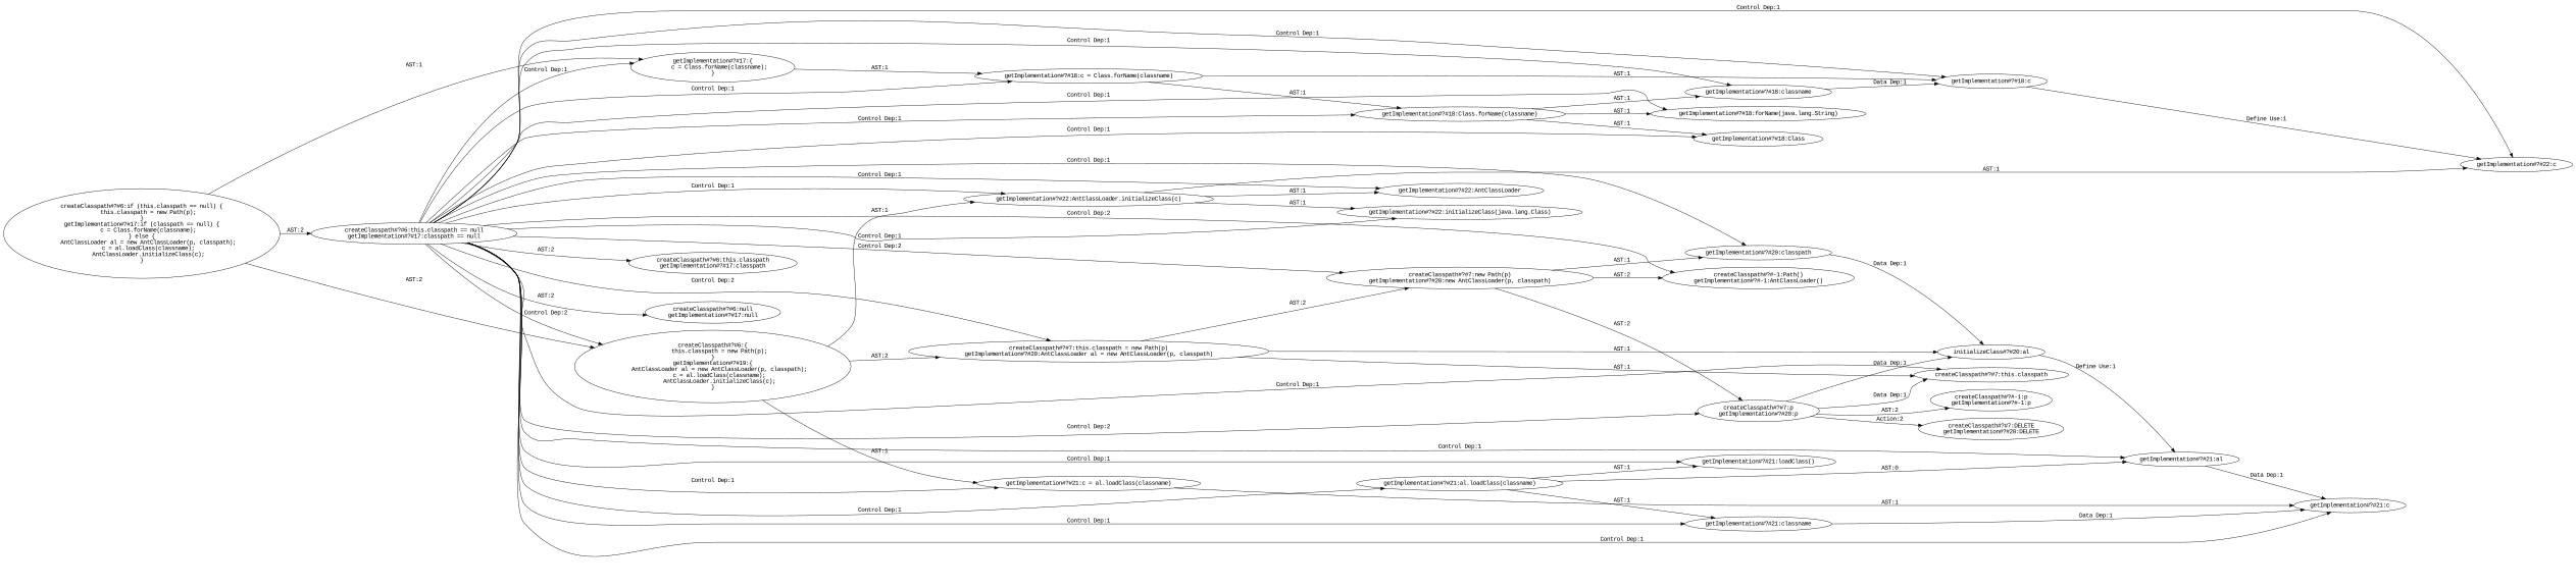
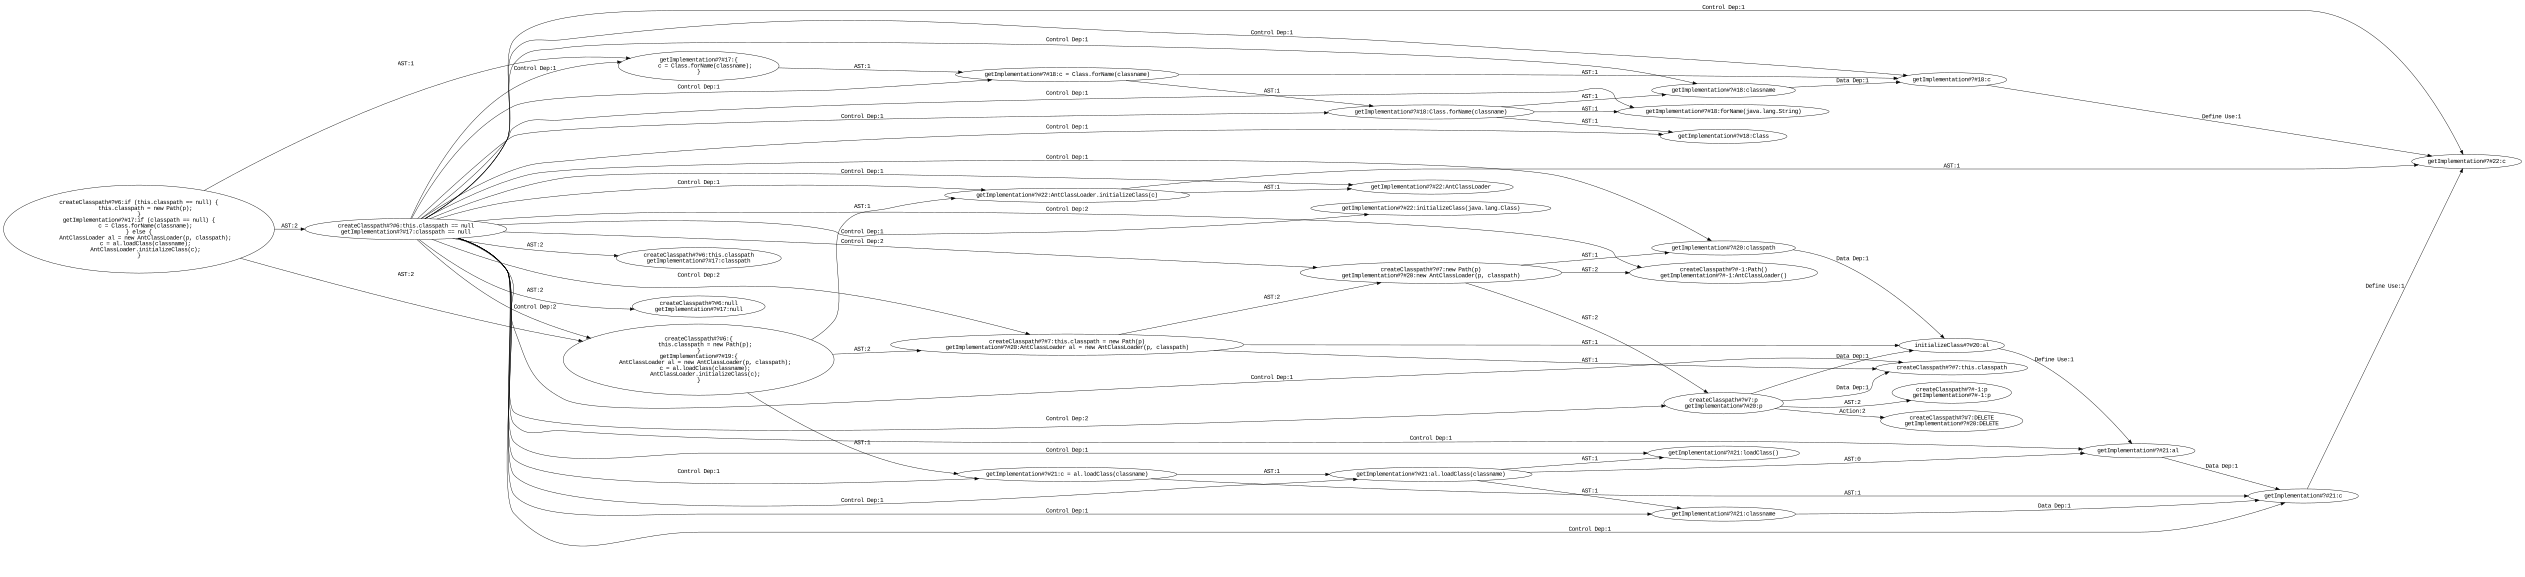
  digraph {
    fontname="Liberation Mono"
    rankdir=LR
    node [fontname="Liberation Mono" shape=ellipse]
    edge [fontname="Liberation Mono"]
    n1 [label="createClasspath#?#7:DELETE\ngetImplementation#?#20:DELETE"]
    n2 [label="createClasspath#?#7:p\ngetImplementation#?#20:p"]
    n3 [label="createClasspath#?#7:this.classpath"]
    n4 [label="createClasspath#?#-1:p\ngetImplementation#?#-1:p"]
    n5 [label="initializeClass#?#20:al"]
    n6 [label="getImplementation#?#21:al"]
    n7 [label="createClasspath#?#6:this.classpath == null\ngetImplementation#?#17:classpath == null"]
    n8 [label="createClasspath#?#6:this.classpath\ngetImplementation#?#17:classpath"]
    n9 [label="createClasspath#?#6:null\ngetImplementation#?#17:null"]
    n10 [label="createClasspath#?#6:\{\n    this.classpath = new Path(p);\n\}\ngetImplementation#?#19:\{\n    AntClassLoader al = new AntClassLoader(p, classpath);\n    c = al.loadClass(classname);\n    AntClassLoader.initializeClass(c);\n\}"]
    n11 [label="createClasspath#?#7:this.classpath = new Path(p)\ngetImplementation#?#20:AntClassLoader al = new AntClassLoader(p, classpath)"]
    n12 [label="createClasspath#?#7:new Path(p)\ngetImplementation#?#20:new AntClassLoader(p, classpath)"]
    n13 [label="createClasspath#?#-1:Path()\ngetImplementation#?#-1:AntClassLoader()"]
    n14 [label="getImplementation#?#17:\{\n    c = Class.forName(classname);\n\}"]
    n15 [label="getImplementation#?#18:c"]
    n16 [label="getImplementation#?#21:c = al.loadClass(classname)"]
    n17 [label="getImplementation#?#22:AntClassLoader.initializeClass(c)"]
    n18 [label="getImplementation#?#22:c"]
    n19 [label="getImplementation#?#22:AntClassLoader"]
    n20 [label="getImplementation#?#18:forName(java.lang.String)"]
    n21 [label="getImplementation#?#21:loadClass()"]
    n22 [label="getImplementation#?#21:c"]
    n23 [label="getImplementation#?#18:Class.forName(classname)"]
    n24 [label="getImplementation#?#22:initializeClass(java.lang.Class)"]
    n25 [label="getImplementation#?#21:classname"]
    n26 [label="getImplementation#?#18:c = Class.forName(classname)"]
    n27 [label="getImplementation#?#21:al.loadClass(classname)"]
    n28 [label="getImplementation#?#18:Class"]
    n29 [label="getImplementation#?#20:classpath"]
    n30 [label="getImplementation#?#18:classname"]
    n31 [label="createClasspath#?#6:if (this.classpath == null) \{\n    this.classpath = new Path(p);\n\}\ngetImplementation#?#17:if (classpath == null) \{\n    c = Class.forName(classname);\n\} else \{\n    AntClassLoader al = new AntClassLoader(p, classpath);\n    c = al.loadClass(classname);\n    AntClassLoader.initializeClass(c);\n\}"]
    n2 -> n1 [label="Action:2"]
    n2 -> n3 [label="Data Dep:1"]
    n2 -> n4 [label="AST:2"]
    n2 -> n5 [label="Data Dep:1"]
    n5 -> n6 [label="Define Use:1"]
    n6 -> n22 [label="Data Dep:1"]
    n7 -> n2 [label="Control Dep:2"]
    n7 -> n3 [label="Control Dep:1"]
    n7 -> n6 [label="Control Dep:1"]
    n7 -> n8 [label="AST:2"]
    n7 -> n9 [label="AST:2"]
    n7 -> n10 [label="Control Dep:2"]
    n7 -> n11 [label="Control Dep:2"]
    n7 -> n12 [label="Control Dep:2"]
    n7 -> n13 [label="Control Dep:2"]
    n7 -> n14 [label="Control Dep:1"]
    n7 -> n15 [label="Control Dep:1"]
    n7 -> n16 [label="Control Dep:1"]
    n7 -> n17 [label="Control Dep:1"]
    n7 -> n18 [label="Control Dep:1"]
    n7 -> n19 [label="Control Dep:1"]
    n7 -> n20 [label="Control Dep:1"]
    n7 -> n21 [label="Control Dep:1"]
    n7 -> n22 [label="Control Dep:1"]
    n7 -> n23 [label="Control Dep:1"]
    n7 -> n24 [label="Control Dep:1"]
    n7 -> n25 [label="Control Dep:1"]
    n7 -> n26 [label="Control Dep:1"]
    n7 -> n27 [label="Control Dep:1"]
    n7 -> n28 [label="Control Dep:1"]
    n7 -> n29 [label="Control Dep:1"]
    n7 -> n30 [label="Control Dep:1"]
    n10 -> n11 [label="AST:2"]
    n10 -> n16 [label="AST:1"]
    n10 -> n17 [label="AST:1"]
    n11 -> n3 [label="AST:1"]
    n11 -> n5 [label="AST:1"]
    n11 -> n12 [label="AST:2"]
    n12 -> n2 [label="AST:2"]
    n12 -> n13 [label="AST:2"]
    n12 -> n29 [label="AST:1"]
    n14 -> n26 [label="AST:1"]
    n15 -> n18 [label="Define Use:1"]
    n16 -> n22 [label="AST:1"]
+   n16 -> n27 [label="AST:1"]
    n17 -> n18 [label="AST:1"]
    n17 -> n19 [label="AST:1"]
-   n17 -> n24 [label="AST:1"]
+   n22 -> n18 [label="Define Use:1"]
    n23 -> n20 [label="AST:1"]
    n23 -> n28 [label="AST:1"]
    n23 -> n30 [label="AST:1"]
    n25 -> n22 [label="Data Dep:1"]
    n26 -> n15 [label="AST:1"]
    n26 -> n23 [label="AST:1"]
    n27 -> n6 [label="AST:0"]
    n27 -> n21 [label="AST:1"]
    n27 -> n25 [label="AST:1"]
    n29 -> n5 [label="Data Dep:1"]
    n30 -> n15 [label="Data Dep:1"]
    n31 -> n7 [label="AST:2"]
    n31 -> n10 [label="AST:2"]
    n31 -> n14 [label="AST:1"]
  }
